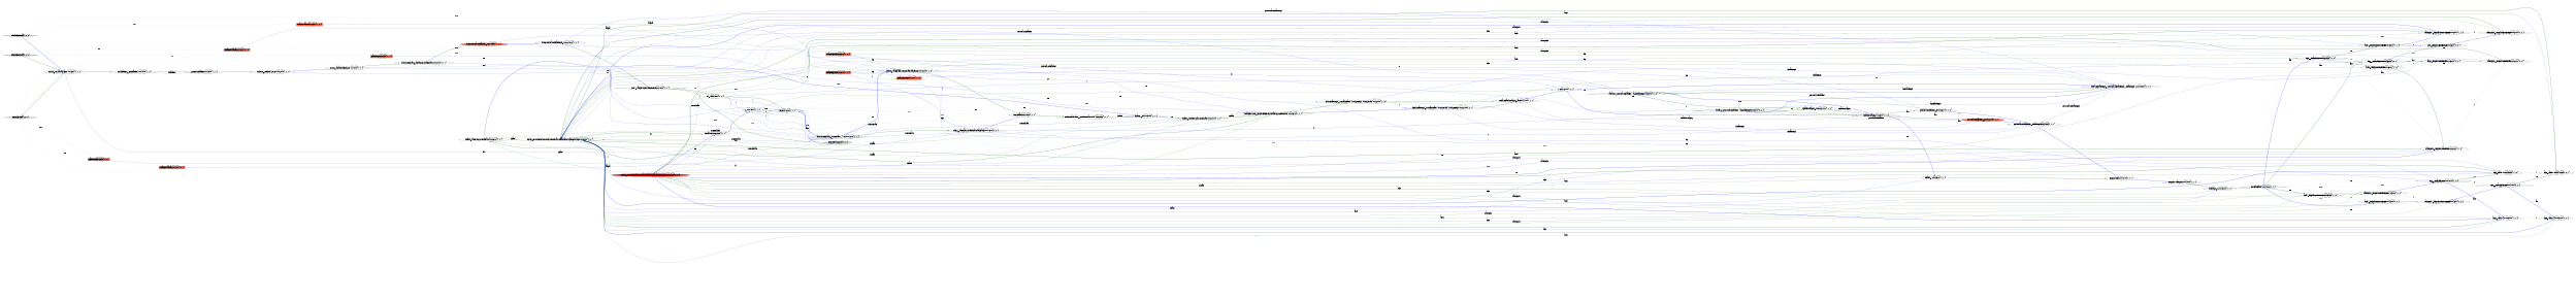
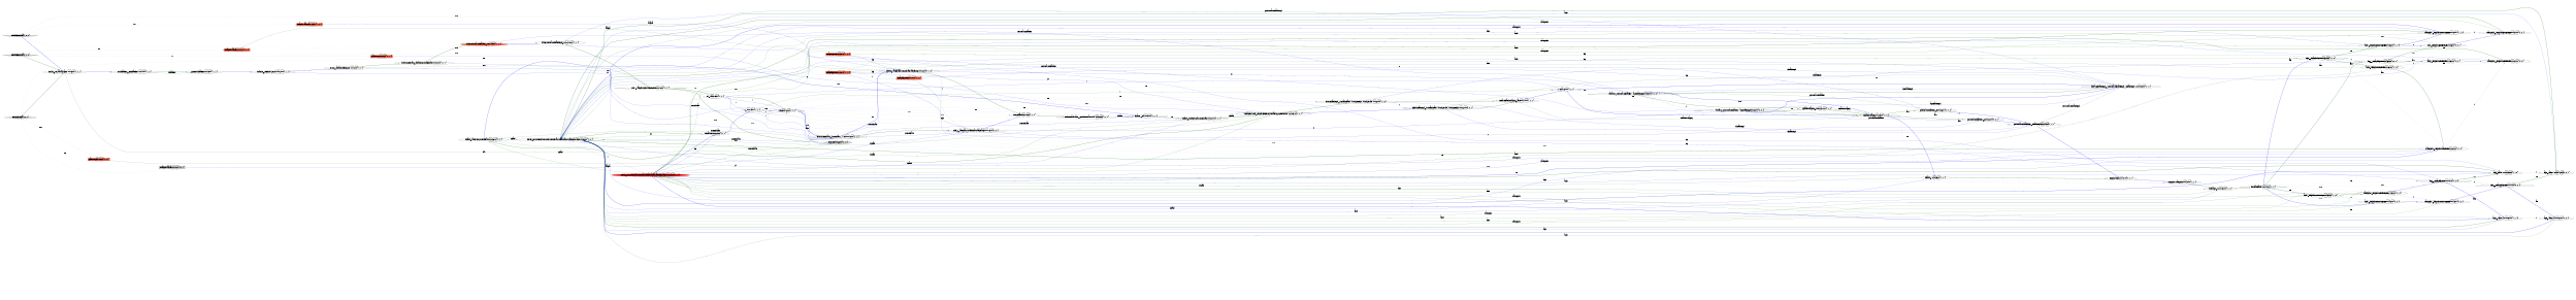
  digraph {
    rankdir=LR
    node [fillcolor=white shape=ellipse style=filled]
    edge [arrowhead=tee color=darkgreen style=solid]
    n1 [label="tickLabel = valueToString(currentTickValue)@@@23@@@['1', '1', '1']"]
    n2 [label="Tick tick = new NumberTick(new Double(currentTickValue),tickLabel,anchor,rotationAnchor,angle)@@@64@@@['1', '0', '1']"]
    n3 [fillcolor=red label="Tick tick = new NumberTick(currentTickValue,tickLabel,anchor,rotationAnchor,angle)@@@64@@@['0', '1', '0']"]
    n4 [label="Rectangle2D bounds = TextUtils.getTextBounds(tickLabel,g2,g2.getFontMetrics())@@@25@@@['1', '1', '1']"]
    n5 [label="ticks.add(tick)@@@65@@@['1', '1', '1']"]
    n6 [label="double tickLabelLength = isVerticalTickLabels()? bounds.getWidth(): bounds.getHeight()@@@26@@@['0', '0', '1']"]
    n7 [label="double tickLabelLength = isVerticalTickLabels()? bounds.getHeight(): bounds.getWidth()@@@26@@@['1', '1', '0']"]
    n8 [label="anchor = TextAnchor.BOTTOM_CENTER@@@45@@@['0', '0', '1']"]
    n9 [label="rotationAnchor = TextAnchor.BOTTOM_CENTER@@@46@@@['0', '0', '1']"]
    n10 [label="edge == RectangleEdge.LEFT@@@47@@@['0', '0', '1']" shape=diamond]
    n11 [label="String tickLabel@@@17@@@['1', '1', '1']"]
    n12 [label="NumberFormat formatter = getNumberFormatOverride()@@@18@@@['1', '1', '1']"]
    n13 [label="formatter != null@@@19@@@['1', '1', '1']" shape=diamond]
    n14 [fillcolor=tomato label="Rectangle2D dataArea@@@2@@@['0', '1', '0']" shape=box]
    n15 [label="double xx = valueToJava2D(currentTickValue,dataArea,edge)@@@16@@@['1', '1', '0']"]
    n16 [label="Math.abs(xx - previousDrawnTickLabelPos) < avgTickLabelLength@@@30@@@['1', '1', '0']" shape=diamond]
    n17 [label="previousDrawnTickLabelPos = xx@@@38@@@['1', '1', '0']"]
    n18 [label="double yy = valueToJava2D(currentTickValue,dataArea,edge)@@@16@@@['0', '0', '1']"]
    n19 [fillcolor=lightgray label="refreshTicksVertical['0', '0', '1']" shape=diamond]
-   n20 [fillcolor=tomato label="Rectangle2D dataArea@@@2@@@['0', '0', '1']" shape=box]
+   n20 [fillcolor=lightgray label="Rectangle2D dataArea@@@2@@@['0', '0', '1']" shape=box]
    n21 [fillcolor=tomato label="RectangleEdge edge@@@2@@@['0', '0', '1']" shape=box]
    n22 [fillcolor=tomato label="Graphics2D g2@@@2@@@['0', '0', '1']" shape=box]
    n23 [label="List ticks = new java.util.ArrayList()@@@3@@@['1', '1', '1']"]
    n24 [label="edge == RectangleEdge.LEFT@@@55@@@['0', '0', '1']" shape=diamond]
    n25 [fillcolor=lightgray label="return ticks@@@68@@@['1', '1', '1']"]
    n26 [label="Font tickLabelFont = getTickLabelFont()@@@4@@@['1', '1', '1']"]
    n27 [label="i > 0@@@28@@@['1', '1', '1']" shape=diamond]
    n28 [label="double avgTickLabelLength = (previousDrawnTickLabelLength + tickLabelLength) / 2.0@@@29@@@['1', '1', '1']"]
    n29 [label="Math.abs(yy - previousDrawnTickLabelPos) < avgTickLabelLength@@@30@@@['0', '0', '1']" shape=diamond]
    n30 [label="tickLabelsOverlapping@@@34@@@['1', '1', '1']" shape=diamond]
    n31 [label="tickLabelsOverlapping = true@@@31@@@['1', '1', '1']"]
    n32 [label="previousDrawnTickLabelLength = tickLabelLength@@@39@@@['1', '1', '1']"]
-   n33 [fillcolor=tomato label="previousDrawnTickLabelPos = yy@@@38@@@['0', '0', '1']"]
+   n33 [label="previousDrawnTickLabelPos = yy@@@38@@@['0', '0', '1']"]
    n34 [label="tickLabel = \"\"@@@35@@@['1', '1', '1']"]
    n35 [label="TextAnchor anchor@@@41@@@['1', '1', '1']"]
    n36 [label="edge == RectangleEdge.TOP@@@47@@@['1', '1', '0']" shape=diamond]
    n37 [label="angle = -Math.PI / 2.0@@@51@@@['1', '1', '0']"]
    n38 [label="angle = Math.PI / 2.0@@@48@@@['1', '1', '0']"]
    n39 [label="angle = Math.PI / 2.0@@@51@@@['0', '0', '1']"]
    n40 [label="angle = -Math.PI / 2.0@@@48@@@['0', '0', '1']"]
    n41 [label="TextAnchor rotationAnchor@@@42@@@['1', '1', '1']"]
    n42 [label="rotationAnchor = TextAnchor.CENTER_RIGHT@@@57@@@['0', '0', '1']"]
    n43 [fillcolor=tomato label="Graphics2D g2@@@2@@@['0', '1', '0']" shape=box]
    n44 [label="boolean tickLabelsOverlapping = false@@@27@@@['1', '1', '1']"]
    n45 [label="double size = getTickUnit().getSize()@@@6@@@['1', '1', '1']"]
    n46 [label="int count = calculateVisibleTickCount()@@@7@@@['1', '1', '1']"]
    n47 [label="double currentTickValue = lowestTickValue + (i * size)@@@15@@@['1', '1', '1']"]
    n48 [label="i < count@@@13@@@['1', '1', '1']" shape=diamond]
    n49 [label="double lowestTickValue = calculateLowestVisibleTickValue()@@@8@@@['1', '1', '1']"]
    n50 [label="count <= ValueAxis.MAXIMUM_TICK_COUNT@@@11@@@['1', '1', '1']" shape=diamond]
    n51 [label="tickLabel = formatter.format(currentTickValue)@@@20@@@['1', '1', '1']"]
    n52 [label="double angle = 0.0@@@43@@@['1', '1', '1']"]
    n53 [label="isVerticalTickLabels()@@@44@@@['1', '1', '1']" shape=diamond]
    n54 [fillcolor=tomato label="Rectangle2D dataArea@@@2@@@['1', '0', '0']" shape=box]
    n55 [label="i++@@@14@@@['1', '1', '1']"]
    n56 [fillcolor=tomato label="double previousDrawnTickLabelPos = 0.0@@@9@@@['1', '1', '1']"]
    n57 [label="int i = 0@@@12@@@['1', '1', '1']"]
    n58 [label="rotationAnchor = TextAnchor.CENTER_LEFT@@@61@@@['0', '0', '1']"]
    n59 [fillcolor=tomato label="RectangleEdge edge@@@2@@@['1', '0', '0']" shape=box]
    n60 [label="edge == RectangleEdge.TOP@@@55@@@['1', '1', '0']" shape=diamond]
    n61 [label="anchor = TextAnchor.BOTTOM_CENTER@@@56@@@['1', '1', '0']"]
    n62 [label="rotationAnchor = TextAnchor.BOTTOM_CENTER@@@57@@@['1', '1', '0']"]
    n63 [label="rotationAnchor = TextAnchor.TOP_CENTER@@@61@@@['1', '1', '0']"]
    n64 [label="anchor = TextAnchor.TOP_CENTER@@@60@@@['1', '1', '0']"]
    n65 [label="rotationAnchor = TextAnchor.CENTER_RIGHT@@@46@@@['1', '1', '0']"]
    n66 [label="anchor = TextAnchor.CENTER_RIGHT@@@56@@@['0', '0', '1']"]
    n67 [label="double previousDrawnTickLabelLength = 0.0@@@10@@@['1', '1', '1']"]
    n68 [fillcolor=lightgray label="refreshTicksHorizontal['1', '0', '0']" shape=diamond]
    n69 [fillcolor=tomato label="RectangleEdge edge@@@2@@@['1', '1', '0']" shape=box]
    n70 [label="anchor = TextAnchor.CENTER_RIGHT@@@45@@@['1', '1', '0']"]
    n71 [label="anchor = TextAnchor.CENTER_LEFT@@@60@@@['0', '0', '1']"]
    n72 [label="g2.setFont(tickLabelFont)@@@5@@@['1', '1', '1']"]
    n73 [fillcolor=lightgray label="refreshTicksHorizontal['0', '1', '0']" shape=diamond]
    n1 -> n2 [arrowhead=vee color=blue label=tickLabel]
    n1 -> n3 [arrowhead=onormal label=tickLabel]
    n1 -> n4 [label=tickLabel]
    n1 -> n4 [style=bold]
    n2 -> n3 [arrowhead=vee color=blue label=0 style=dashed]
    n2 -> n5 [arrowhead=onormal style=bold]
    n2 -> n5 [label=tick]
    n3 -> n5 [arrowhead=onormal color=blue style=bold]
    n3 -> n5 [arrowhead=vee color=blue label=tick]
    n4 -> n6 [color=blue style=bold]
    n4 -> n7 [arrowhead=onormal style=bold]
    n5 -> n55 [color=blue style=bold]
    n6 -> n28 [label=tickLabelLength]
    n6 -> n32 [arrowhead=onormal color=blue label=tickLabelLength]
    n6 -> n44 [arrowhead=vee style=bold]
    n7 -> n6 [arrowhead=vee label=0 style=dashed]
    n7 -> n28 [color=blue label=tickLabelLength]
    n7 -> n32 [arrowhead=vee color=blue label=tickLabelLength]
    n7 -> n44 [style=bold]
    n8 -> n2 [arrowhead=onormal label=anchor]
    n8 -> n9 [arrowhead=vee color=blue style=bold]
    n9 -> n2 [arrowhead=onormal label=rotationAnchor]
    n9 -> n10 [arrowhead=vee color=blue style=bold]
    n10 -> n39 [color=blue style=bold]
    n10 -> n39 [arrowhead=vee label=false style=dotted]
    n10 -> n40 [label=true style=dotted]
    n10 -> n40 [arrowhead=onormal style=bold]
    n11 -> n12 [arrowhead=vee style=bold]
    n12 -> n13 [arrowhead=onormal label=formatter]
    n12 -> n13 [arrowhead=onormal color=blue style=bold]
    n13 -> n1 [color=blue style=bold]
    n13 -> n1 [label=false style=dotted]
    n13 -> n51 [arrowhead=onormal style=bold]
    n13 -> n51 [arrowhead=vee label=true style=dotted]
    n14 -> n15 [arrowhead=onormal label=dataArea]
    n15 -> n11 [arrowhead=vee style=bold]
    n15 -> n16 [arrowhead=vee color=blue label=xx]
    n15 -> n17 [arrowhead=vee color=blue label=xx]
    n15 -> n18 [arrowhead=onormal color=blue label=0 style=dashed]
    n16 -> n29 [color=blue label=0 style=dashed]
    n16 -> n30 [arrowhead=vee color=blue style=bold]
    n16 -> n31 [color=blue label=true style=dotted]
    n16 -> n31 [arrowhead=onormal style=bold]
    n17 -> n16 [label=previousDrawnTickLabelPos]
    n17 -> n32 [arrowhead=onormal color=blue style=bold]
    n17 -> n33 [arrowhead=vee label=0 style=dashed]
    n18 -> n11 [arrowhead=onormal color=blue style=bold]
    n18 -> n29 [color=blue label=yy]
    n18 -> n33 [color=blue label=yy]
    n19 -> n20 [label=true style=dotted]
    n19 -> n21 [arrowhead=vee label=true style=dotted]
    n19 -> n22 [color=blue label=true style=dotted]
    n19 -> n23 [arrowhead=onormal style=bold]
    n20 -> n18 [arrowhead=vee color=blue label=dataArea]
    n21 -> n18 [label="edge"]
    n21 -> n24 [color=blue label="edge"]
    n22 -> n4 [arrowhead=onormal label=g2]
    n23 -> n25 [label=ticks]
    n23 -> n26 [arrowhead=vee color=blue style=bold]
    n24 -> n42 [arrowhead=onormal label=true style=dotted]
    n24 -> n58 [label=false style=dotted]
    n24 -> n66 [arrowhead=vee style=bold]
    n24 -> n66 [color=blue label=true style=dotted]
    n24 -> n71 [style=bold]
    n24 -> n71 [arrowhead=onormal color=blue label=false style=dotted]
    n26 -> n72 [label=tickLabelFont]
    n26 -> n72 [style=bold]
    n27 -> n16 [arrowhead=onormal color=blue label=true style=dotted]
    n27 -> n28 [arrowhead=onormal color=blue label=true style=dotted]
    n27 -> n28 [arrowhead=onormal color=blue style=bold]
    n27 -> n29 [arrowhead=onormal color=blue label=true style=dotted]
    n27 -> n30 [color=blue style=bold]
    n28 -> n16 [arrowhead=vee style=bold]
    n28 -> n16 [color=blue label=avgTickLabelLength]
    n28 -> n29 [color=blue style=bold]
    n28 -> n29 [color=blue label=avgTickLabelLength]
    n29 -> n30 [arrowhead=onormal style=bold]
    n29 -> n31 [style=bold]
    n29 -> n31 [arrowhead=vee label=true style=dotted]
    n30 -> n17 [arrowhead=onormal label=false style=dotted]
    n30 -> n17 [style=bold]
    n30 -> n32 [arrowhead=vee label=false style=dotted]
    n30 -> n33 [color=blue label=false style=dotted]
    n30 -> n33 [arrowhead=onormal style=bold]
    n30 -> n34 [color=blue label=true style=dotted]
    n30 -> n34 [arrowhead=onormal color=blue style=bold]
    n31 -> n30 [arrowhead=onormal style=bold]
    n31 -> n30 [arrowhead=onormal label=tickLabelsOverlapping]
    n32 -> n28 [label=previousDrawnTickLabelLength]
    n32 -> n35 [arrowhead=onormal color=blue style=bold]
    n33 -> n29 [arrowhead=onormal color=blue label=previousDrawnTickLabelPos]
    n33 -> n32 [arrowhead=onormal color=blue style=bold]
    n34 -> n2 [arrowhead=onormal color=blue label=tickLabel]
    n34 -> n3 [label=tickLabel]
    n34 -> n35 [style=bold]
    n35 -> n41 [arrowhead=onormal color=blue style=bold]
    n36 -> n10 [arrowhead=onormal label=0 style=dashed]
    n36 -> n37 [color=blue label=false style=dotted]
    n36 -> n37 [arrowhead=onormal color=blue style=bold]
    n36 -> n38 [color=blue label=true style=dotted]
    n36 -> n38 [style=bold]
    n37 -> n2 [style=bold]
    n37 -> n2 [arrowhead=onormal color=blue label=angle]
    n37 -> n3 [arrowhead=vee label=angle]
    n37 -> n3 [arrowhead=onormal color=blue style=bold]
    n37 -> n39 [label=0 style=dashed]
    n38 -> n2 [arrowhead=onormal color=blue label=angle]
    n38 -> n2 [arrowhead=vee color=blue style=bold]
    n38 -> n3 [color=blue label=angle]
    n38 -> n3 [arrowhead=onormal style=bold]
    n38 -> n40 [color=blue label=0 style=dashed]
    n39 -> n2 [arrowhead=onormal label=angle]
    n39 -> n2 [arrowhead=vee color=blue style=bold]
    n40 -> n2 [style=bold]
    n40 -> n2 [color=blue label=angle]
    n41 -> n52 [style=bold]
    n42 -> n2 [arrowhead=onormal style=bold]
    n42 -> n2 [arrowhead=vee label=rotationAnchor]
    n43 -> n4 [arrowhead=onormal color=blue label=g2]
    n44 -> n27 [arrowhead=onormal color=blue style=bold]
    n44 -> n30 [arrowhead=onormal label=tickLabelsOverlapping]
    n45 -> n46 [arrowhead=onormal color=blue style=bold]
    n45 -> n47 [arrowhead=onormal color=blue label=size]
    n46 -> n48 [color=blue label=count]
    n46 -> n49 [style=bold]
    n46 -> n50 [arrowhead=onormal label=count]
    n47 -> n1 [arrowhead=vee label=currentTickValue]
    n47 -> n2 [arrowhead=vee color=blue label=currentTickValue]
    n47 -> n3 [label=currentTickValue]
    n47 -> n15 [arrowhead=onormal color=blue style=bold]
    n47 -> n15 [color=blue label=currentTickValue]
    n47 -> n18 [arrowhead=vee style=bold]
    n47 -> n18 [arrowhead=vee color=blue label=currentTickValue]
    n47 -> n51 [color=blue label=currentTickValue]
    n48 -> n2 [label=true style=dotted]
    n48 -> n3 [label=true style=dotted]
    n48 -> n4 [arrowhead=vee color=blue label=true style=dotted]
    n48 -> n5 [arrowhead=onormal color=blue label=true style=dotted]
    n48 -> n6 [color=blue label=true style=dotted]
    n48 -> n7 [arrowhead=vee color=blue label=true style=dotted]
    n48 -> n11 [arrowhead=onormal label=true style=dotted]
    n48 -> n12 [arrowhead=onormal label=true style=dotted]
    n48 -> n13 [arrowhead=vee color=blue label=true style=dotted]
    n48 -> n15 [arrowhead=vee label=true style=dotted]
    n48 -> n18 [arrowhead=onormal label=true style=dotted]
    n48 -> n25 [arrowhead=onormal color=blue style=bold]
    n48 -> n27 [arrowhead=onormal label=true style=dotted]
    n48 -> n30 [label=true style=dotted]
    n48 -> n35 [label=true style=dotted]
    n48 -> n41 [arrowhead=vee color=blue label=true style=dotted]
    n48 -> n44 [arrowhead=vee label=true style=dotted]
    n48 -> n47 [arrowhead=onormal color=blue style=bold]
    n48 -> n47 [color=blue label=true style=dotted]
    n48 -> n52 [arrowhead=vee color=blue label=true style=dotted]
    n48 -> n53 [arrowhead=vee label=true style=dotted]
    n48 -> n55 [arrowhead=vee label=true style=dotted]
    n49 -> n47 [arrowhead=vee color=blue label=lowestTickValue]
    n49 -> n56 [style=bold]
    n50 -> n25 [arrowhead=onormal style=bold]
    n50 -> n48 [label=true style=dotted]
    n50 -> n57 [arrowhead=onormal label=true style=dotted]
    n50 -> n57 [arrowhead=onormal style=bold]
    n51 -> n2 [arrowhead=vee label=tickLabel]
    n51 -> n3 [color=blue label=tickLabel]
    n51 -> n4 [arrowhead=vee label=tickLabel]
    n51 -> n4 [style=bold]
    n52 -> n2 [color=blue label=angle]
    n52 -> n3 [arrowhead=onormal label=angle]
    n52 -> n53 [style=bold]
    n53 -> n8 [arrowhead=onormal label=true style=dotted]
    n53 -> n8 [arrowhead=vee color=blue style=bold]
    n53 -> n9 [arrowhead=vee label=true style=dotted]
    n53 -> n10 [color=blue label=true style=dotted]
    n53 -> n24 [arrowhead=onormal label=false style=dotted]
    n53 -> n24 [style=bold]
    n53 -> n36 [label=true style=dotted]
    n53 -> n60 [arrowhead=onormal label=false style=dotted]
    n53 -> n60 [arrowhead=onormal color=blue style=bold]
    n53 -> n65 [color=blue label=true style=dotted]
    n53 -> n70 [color=blue label=true style=dotted]
    n53 -> n70 [arrowhead=onormal style=bold]
    n54 -> n15 [arrowhead=vee color=blue label=dataArea]
    n55 -> n27 [arrowhead=vee label=i]
    n55 -> n47 [arrowhead=onormal label=i]
    n55 -> n48 [color=blue label=i]
    n55 -> n48 [arrowhead=onormal color=blue style=bold]
    n56 -> n16 [color=blue label=previousDrawnTickLabelPos]
    n56 -> n29 [color=blue label=previousDrawnTickLabelPos]
    n56 -> n67 [color=blue style=bold]
    n57 -> n27 [color=blue label=i]
    n57 -> n47 [arrowhead=vee color=blue label=i]
    n57 -> n48 [arrowhead=onormal color=blue label=i]
    n57 -> n48 [arrowhead=onormal style=bold]
    n57 -> n55 [color=blue label=i]
    n58 -> n2 [style=bold]
    n58 -> n2 [arrowhead=onormal color=blue label=rotationAnchor]
    n59 -> n15 [arrowhead=onormal label="edge"]
    n59 -> n36 [color=blue label="edge"]
    n59 -> n60 [arrowhead=onormal label="edge"]
    n60 -> n24 [arrowhead=vee label=0 style=dashed]
    n60 -> n61 [label=true style=dotted]
    n60 -> n61 [style=bold]
    n60 -> n62 [color=blue label=true style=dotted]
    n60 -> n63 [arrowhead=vee color=blue label=false style=dotted]
    n60 -> n64 [arrowhead=vee style=bold]
    n60 -> n64 [arrowhead=onormal color=blue label=false style=dotted]
    n61 -> n2 [color=blue label=anchor]
    n61 -> n3 [arrowhead=vee label=anchor]
    n61 -> n62 [arrowhead=onormal color=blue style=bold]
    n61 -> n66 [arrowhead=vee color=blue label=0 style=bold]
    n62 -> n2 [color=blue style=bold]
    n62 -> n2 [color=blue label=rotationAnchor]
    n62 -> n3 [arrowhead=onormal style=bold]
    n62 -> n3 [arrowhead=vee label=rotationAnchor]
    n62 -> n42 [color=blue label=0 style=dashed]
    n63 -> n2 [arrowhead=onormal style=bold]
    n63 -> n2 [arrowhead=vee color=blue label=rotationAnchor]
    n63 -> n3 [arrowhead=onormal color=blue label=rotationAnchor]
    n63 -> n3 [color=blue style=bold]
    n63 -> n58 [arrowhead=vee label=0 style=dashed]
    n64 -> n2 [arrowhead=onormal label=anchor]
    n64 -> n3 [arrowhead=onormal label=anchor]
    n64 -> n63 [arrowhead=onormal style=bold]
    n64 -> n71 [label=0 style=dashed]
    n65 -> n2 [label=rotationAnchor]
    n65 -> n3 [arrowhead=vee label=rotationAnchor]
    n65 -> n9 [arrowhead=vee color=blue label=0 style=dashed]
    n65 -> n36 [arrowhead=onormal color=blue style=bold]
    n66 -> n2 [arrowhead=onormal label=anchor]
    n66 -> n42 [color=blue style=bold]
    n67 -> n28 [arrowhead=onormal color=blue label=previousDrawnTickLabelLength]
    n67 -> n50 [arrowhead=onormal style=bold]
    n68 -> n23 [color=blue style=bold]
    n68 -> n54 [arrowhead=vee label=true style=dotted]
    n68 -> n59 [arrowhead=onormal color=blue label=true style=dotted]
    n68 -> n69 [arrowhead=vee label=true style=dotted]
    n69 -> n4 [arrowhead=vee color=blue label=g2]
    n69 -> n15 [color=blue label="edge"]
    n69 -> n21 [arrowhead=onormal label=0 style=dashed]
    n69 -> n36 [arrowhead=onormal color=blue label="edge"]
    n69 -> n60 [label="edge"]
    n70 -> n2 [arrowhead=onormal label=anchor]
    n70 -> n3 [label=anchor]
    n70 -> n8 [arrowhead=onormal label=0 style=dashed]
    n70 -> n65 [arrowhead=vee style=bold]
    n71 -> n2 [color=blue label=anchor]
    n71 -> n58 [color=blue style=bold]
    n72 -> n45 [arrowhead=vee color=blue style=bold]
    n73 -> n14 [color=blue label=true style=dotted]
    n73 -> n23 [style=bold]
    n73 -> n43 [color=blue label=true style=dotted]
    n73 -> n69 [label=true style=dotted]
  }
